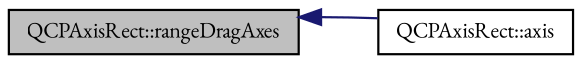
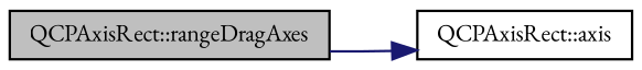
  digraph {
    rankdir=LR
    fontname="EB Garamond"
    node [color=black fontname="EB Garamond" fontsize=10 shape=record style=filled]
    n1 [fillcolor=grey75 fontcolor=black height=0.2 label="QCPAxisRect::rangeDragAxes" width=0.4]
    n2 [fillcolor=white height=0.2 label="QCPAxisRect::axis" width=0.4]
-   n2 -> n1 [color=midnightblue fontname="EB Garamond" fontsize=10 labelfontname=Helvetica labelfontsize=10 style=solid]
+   n1 -> n2 [color=midnightblue fontname="EB Garamond" fontsize=10 labelfontname=Helvetica labelfontsize=10 style=solid]
  }
